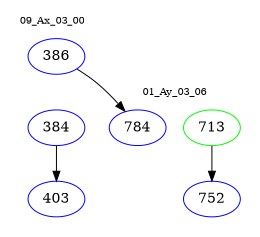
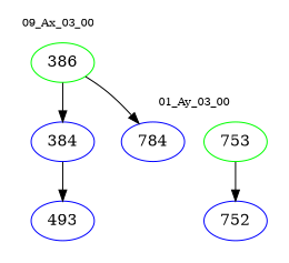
  digraph {
    node [color=blue]
    edge [color=black]
-   n1 [color=green label=713]
+   n1 [color=green label=753]
    n2 [label=752]
    n3 [label=784]
-   n4 [label=386]
+   n4 [color=green label=386]
    n5 [label=384]
-   n6 [label=403]
+   n6 [label=493]
    subgraph cluster_1 {
      color=white
      fontsize=10
-     label="01_Ay_03_06"
+     label="01_Ay_03_00"
      n1
      n2
      n3
    }
    subgraph cluster_2 {
      color=white
      fontsize=10
      label="09_Ax_03_00"
      n4
      n5
      n6
    }
    n1 -> n2
    n4 -> n3
+   n4 -> n5
    n5 -> n6
  }
